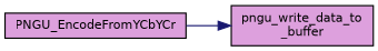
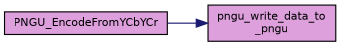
  digraph {
    rankdir=RL
    node [color=black fillcolor=plum fontname=Helvetica fontsize=10 shape=record style=filled]
-   n1 [fontcolor=black height=0.2 label="pngu_write_data_to\l_buffer" width=0.4]
+   n1 [fontcolor=black height=0.2 label="pngu_write_data_to\l_pngu" width=0.4]
    n2 [height=0.2 label=PNGU_EncodeFromYCbYCr width=0.4]
    n1 -> n2 [color=midnightblue dir=back fontname=Helvetica fontsize=10 labelfontname=Helvetica labelfontsize=10 style=solid]
  }
